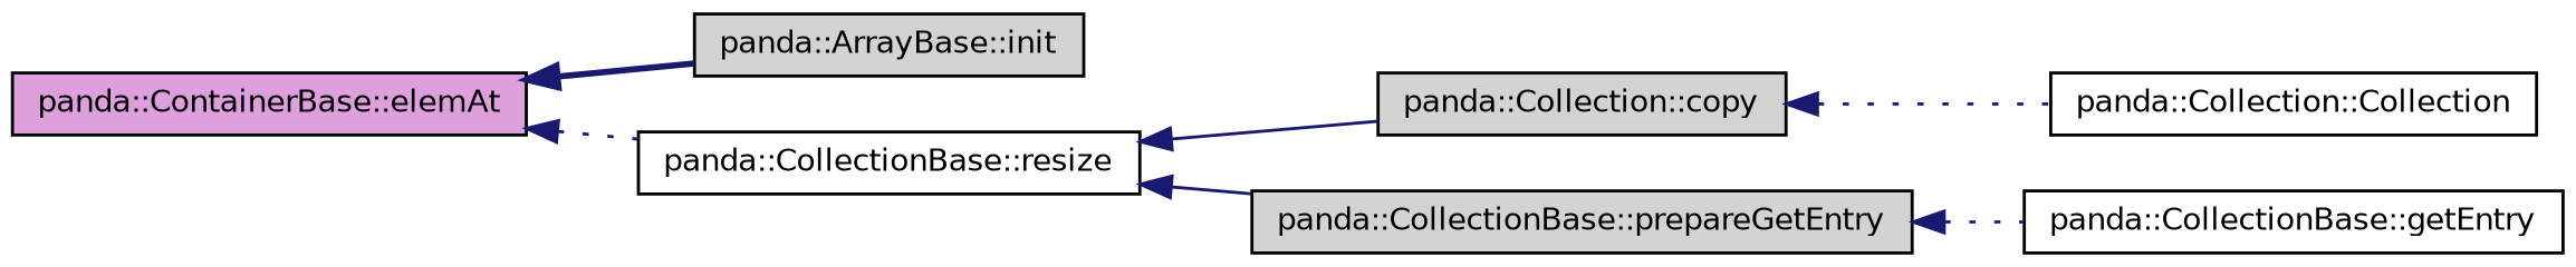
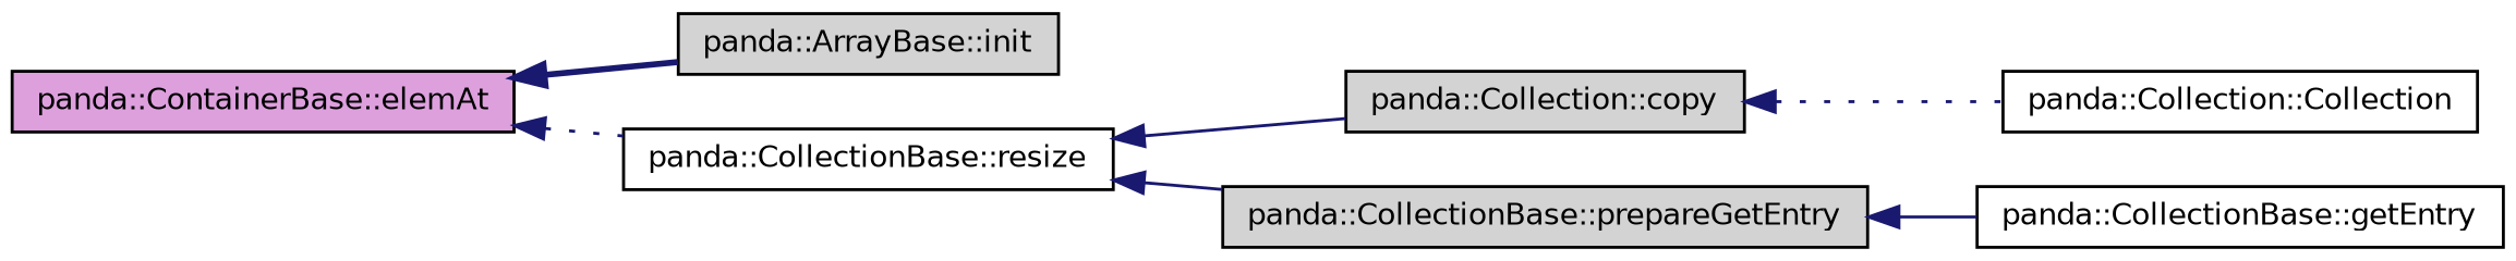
  digraph {
    rankdir=LR
    node [color=black fillcolor=lightgrey fontname=Helvetica fontsize=10 shape=record style=filled]
    edge [color=midnightblue dir=back fontname=Helvetica fontsize=10 labelfontname=Helvetica labelfontsize=10 style=dotted]
    n1 [fillcolor=plum fontcolor=black height=0.2 label="panda::ContainerBase::elemAt" width=0.4]
    n2 [height=0.2 label="panda::ArrayBase::init" width=0.4]
    n3 [fillcolor=white height=0.2 label="panda::CollectionBase::resize" width=0.4]
    n4 [height=0.2 label="panda::Collection::copy" width=0.4]
    n5 [height=0.2 label="panda::CollectionBase::prepareGetEntry" width=0.4]
    n6 [fillcolor=white height=0.2 label="panda::Collection::Collection" width=0.4]
    n7 [fillcolor=white height=0.2 label="panda::CollectionBase::getEntry" width=0.4]
    n1 -> n2 [style=bold]
    n1 -> n3
    n3 -> n4 [style=solid]
    n3 -> n5 [style=solid]
    n4 -> n6
-   n5 -> n7
+   n5 -> n7 [style=solid]
  }
